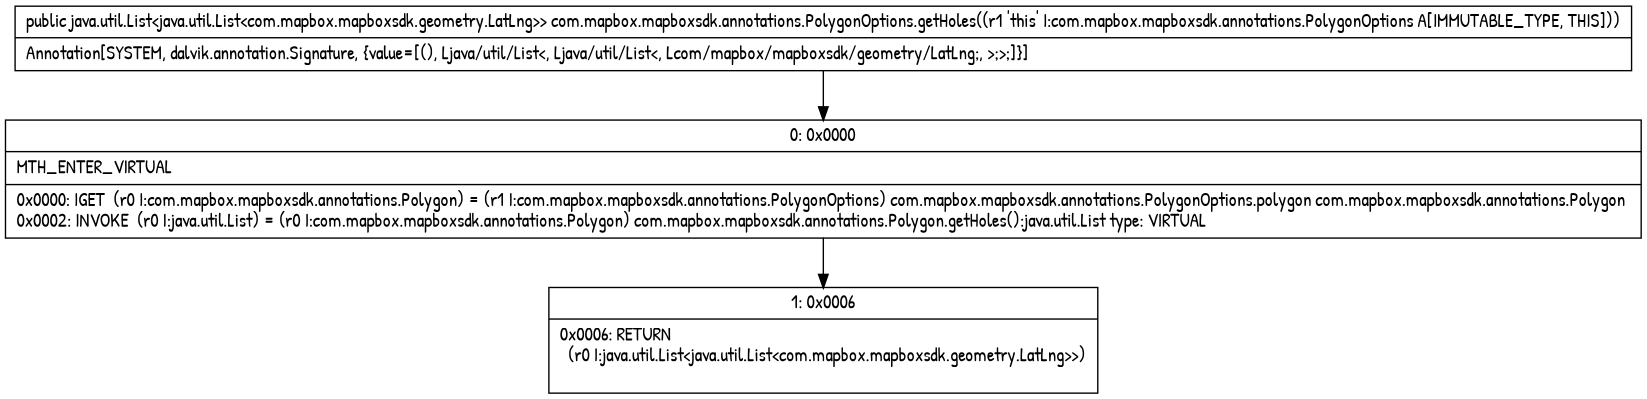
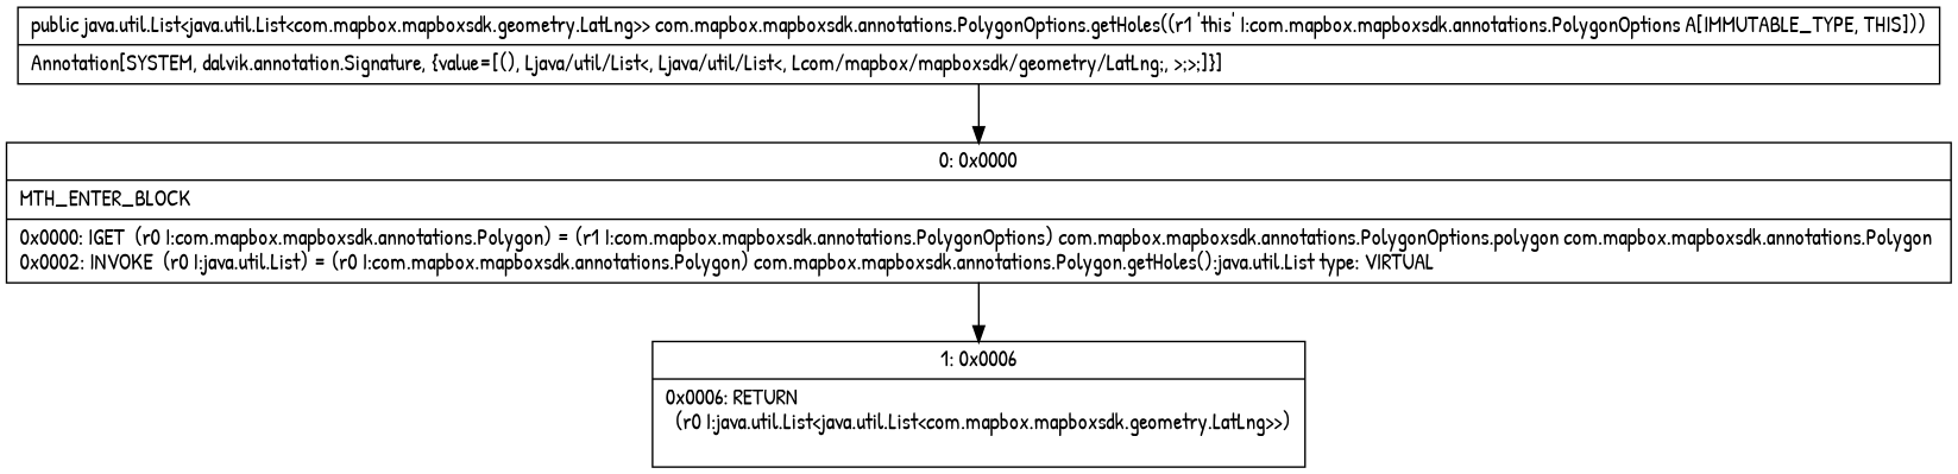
  digraph {
    fontname="Patrick Hand"
    node [shape=record fontname="Patrick Hand"]
    edge [fontname="Patrick Hand"]
-   n1 [label="{0\:\ 0x0000|MTH_ENTER_VIRTUAL\l|0x0000: IGET  (r0 I:com.mapbox.mapboxsdk.annotations.Polygon) = (r1 I:com.mapbox.mapboxsdk.annotations.PolygonOptions) com.mapbox.mapboxsdk.annotations.PolygonOptions.polygon com.mapbox.mapboxsdk.annotations.Polygon \l0x0002: INVOKE  (r0 I:java.util.List) = (r0 I:com.mapbox.mapboxsdk.annotations.Polygon) com.mapbox.mapboxsdk.annotations.Polygon.getHoles():java.util.List type: VIRTUAL \l}"]
+   n1 [label="{0\:\ 0x0000|MTH_ENTER_BLOCK\l|0x0000: IGET  (r0 I:com.mapbox.mapboxsdk.annotations.Polygon) = (r1 I:com.mapbox.mapboxsdk.annotations.PolygonOptions) com.mapbox.mapboxsdk.annotations.PolygonOptions.polygon com.mapbox.mapboxsdk.annotations.Polygon \l0x0002: INVOKE  (r0 I:java.util.List) = (r0 I:com.mapbox.mapboxsdk.annotations.Polygon) com.mapbox.mapboxsdk.annotations.Polygon.getHoles():java.util.List type: VIRTUAL \l}"]
    n2 [label="{1\:\ 0x0006|0x0006: RETURN  \l  (r0 I:java.util.List\<java.util.List\<com.mapbox.mapboxsdk.geometry.LatLng\>\>)\l \l}"]
    n3 [label="{public java.util.List\<java.util.List\<com.mapbox.mapboxsdk.geometry.LatLng\>\> com.mapbox.mapboxsdk.annotations.PolygonOptions.getHoles((r1 'this' I:com.mapbox.mapboxsdk.annotations.PolygonOptions A[IMMUTABLE_TYPE, THIS]))  | Annotation[SYSTEM, dalvik.annotation.Signature, \{value=[(), Ljava\/util\/List\<, Ljava\/util\/List\<, Lcom\/mapbox\/mapboxsdk\/geometry\/LatLng;, \>;\>;]\}]\l}"]
    n1 -> n2
    n3 -> n1
  }
